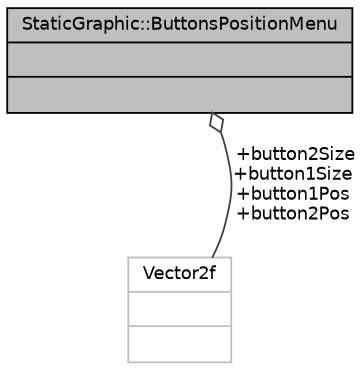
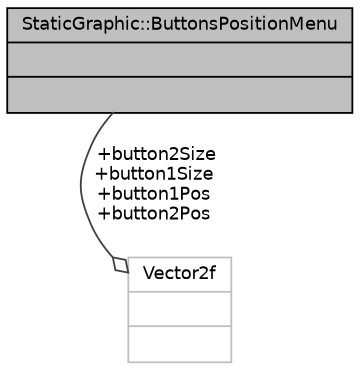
  digraph {
    node [fontname=Helvetica fontsize=10 shape=record]
    n1 [color=black fillcolor=grey75 fontcolor=black height=0.2 label="{StaticGraphic::ButtonsPositionMenu\n||}" style=filled width=0.4]
    n2 [color=grey75 height=0.2 label="{Vector2f\n||}" width=0.4]
-   n2 -> n1 [arrowhead=odiamond color=grey25 fontname=Helvetica fontsize=10 label=" +button2Size\n+button1Size\n+button1Pos\n+button2Pos" labelfontname=Helvetica labelfontsize=10 style=solid]
+   n1 -> n2 [arrowhead=odiamond color=grey25 fontname=Helvetica fontsize=10 label=" +button2Size\n+button1Size\n+button1Pos\n+button2Pos" labelfontname=Helvetica labelfontsize=10 style=solid]
  }
